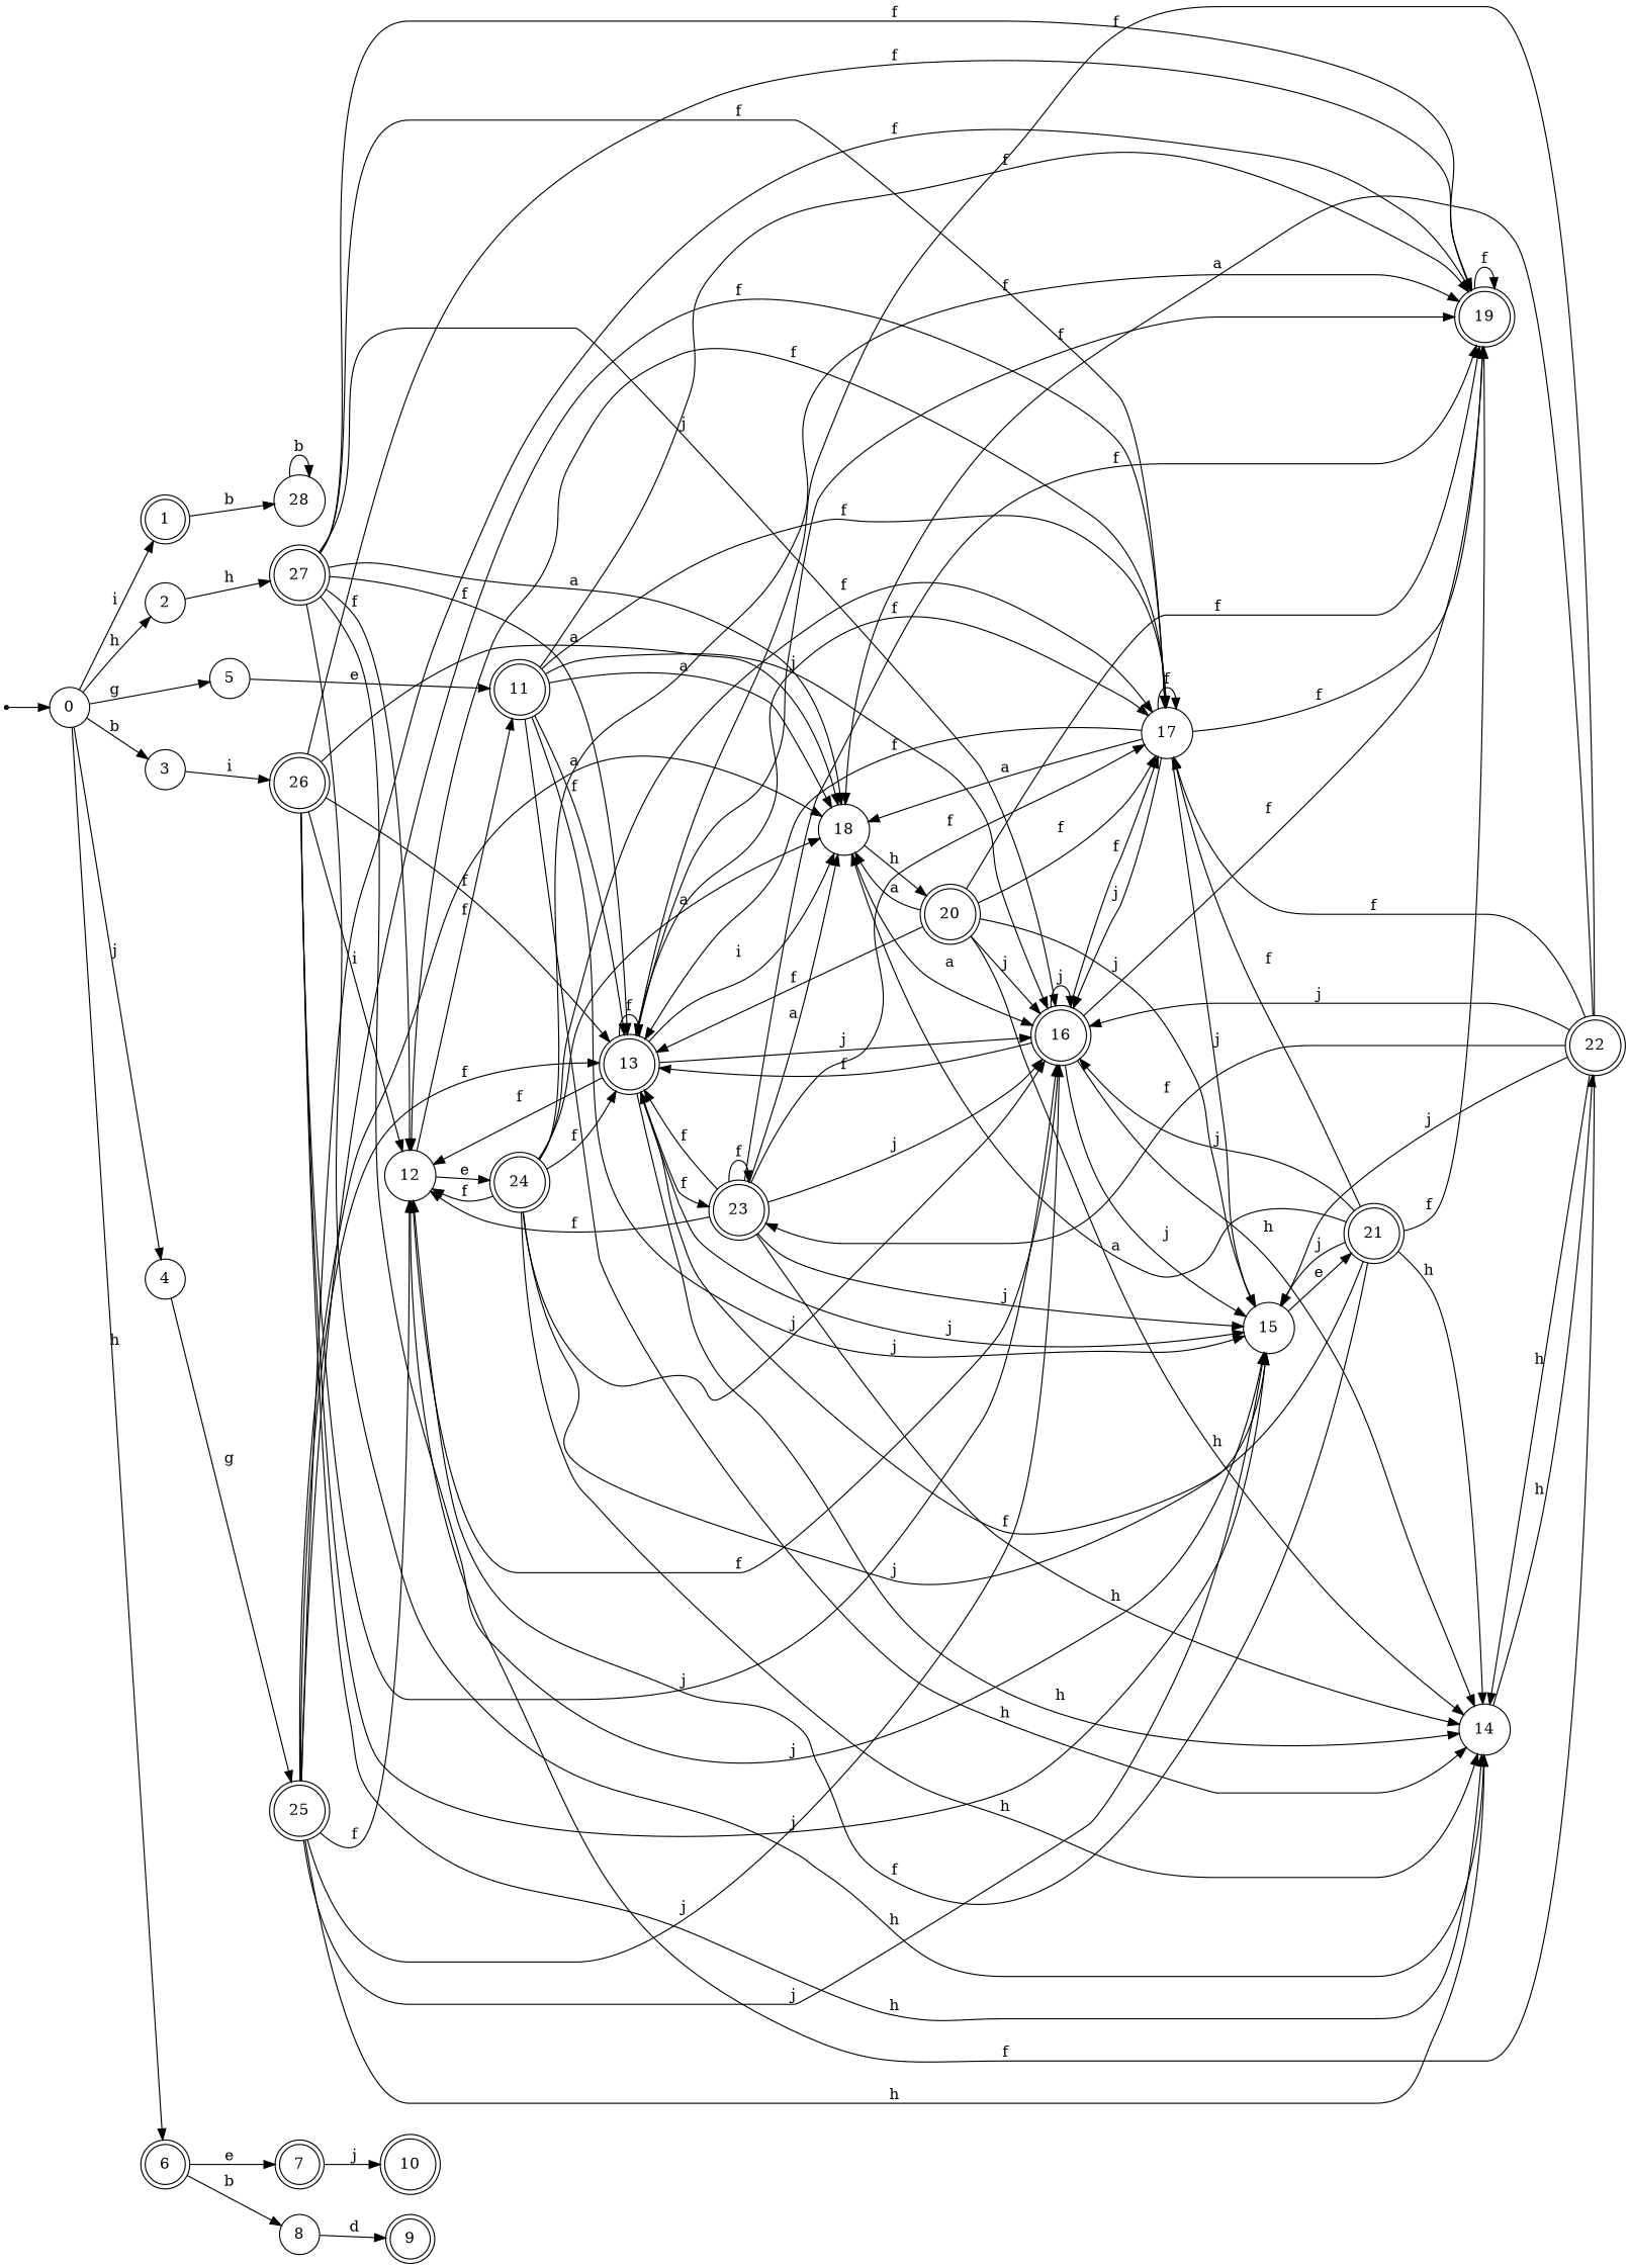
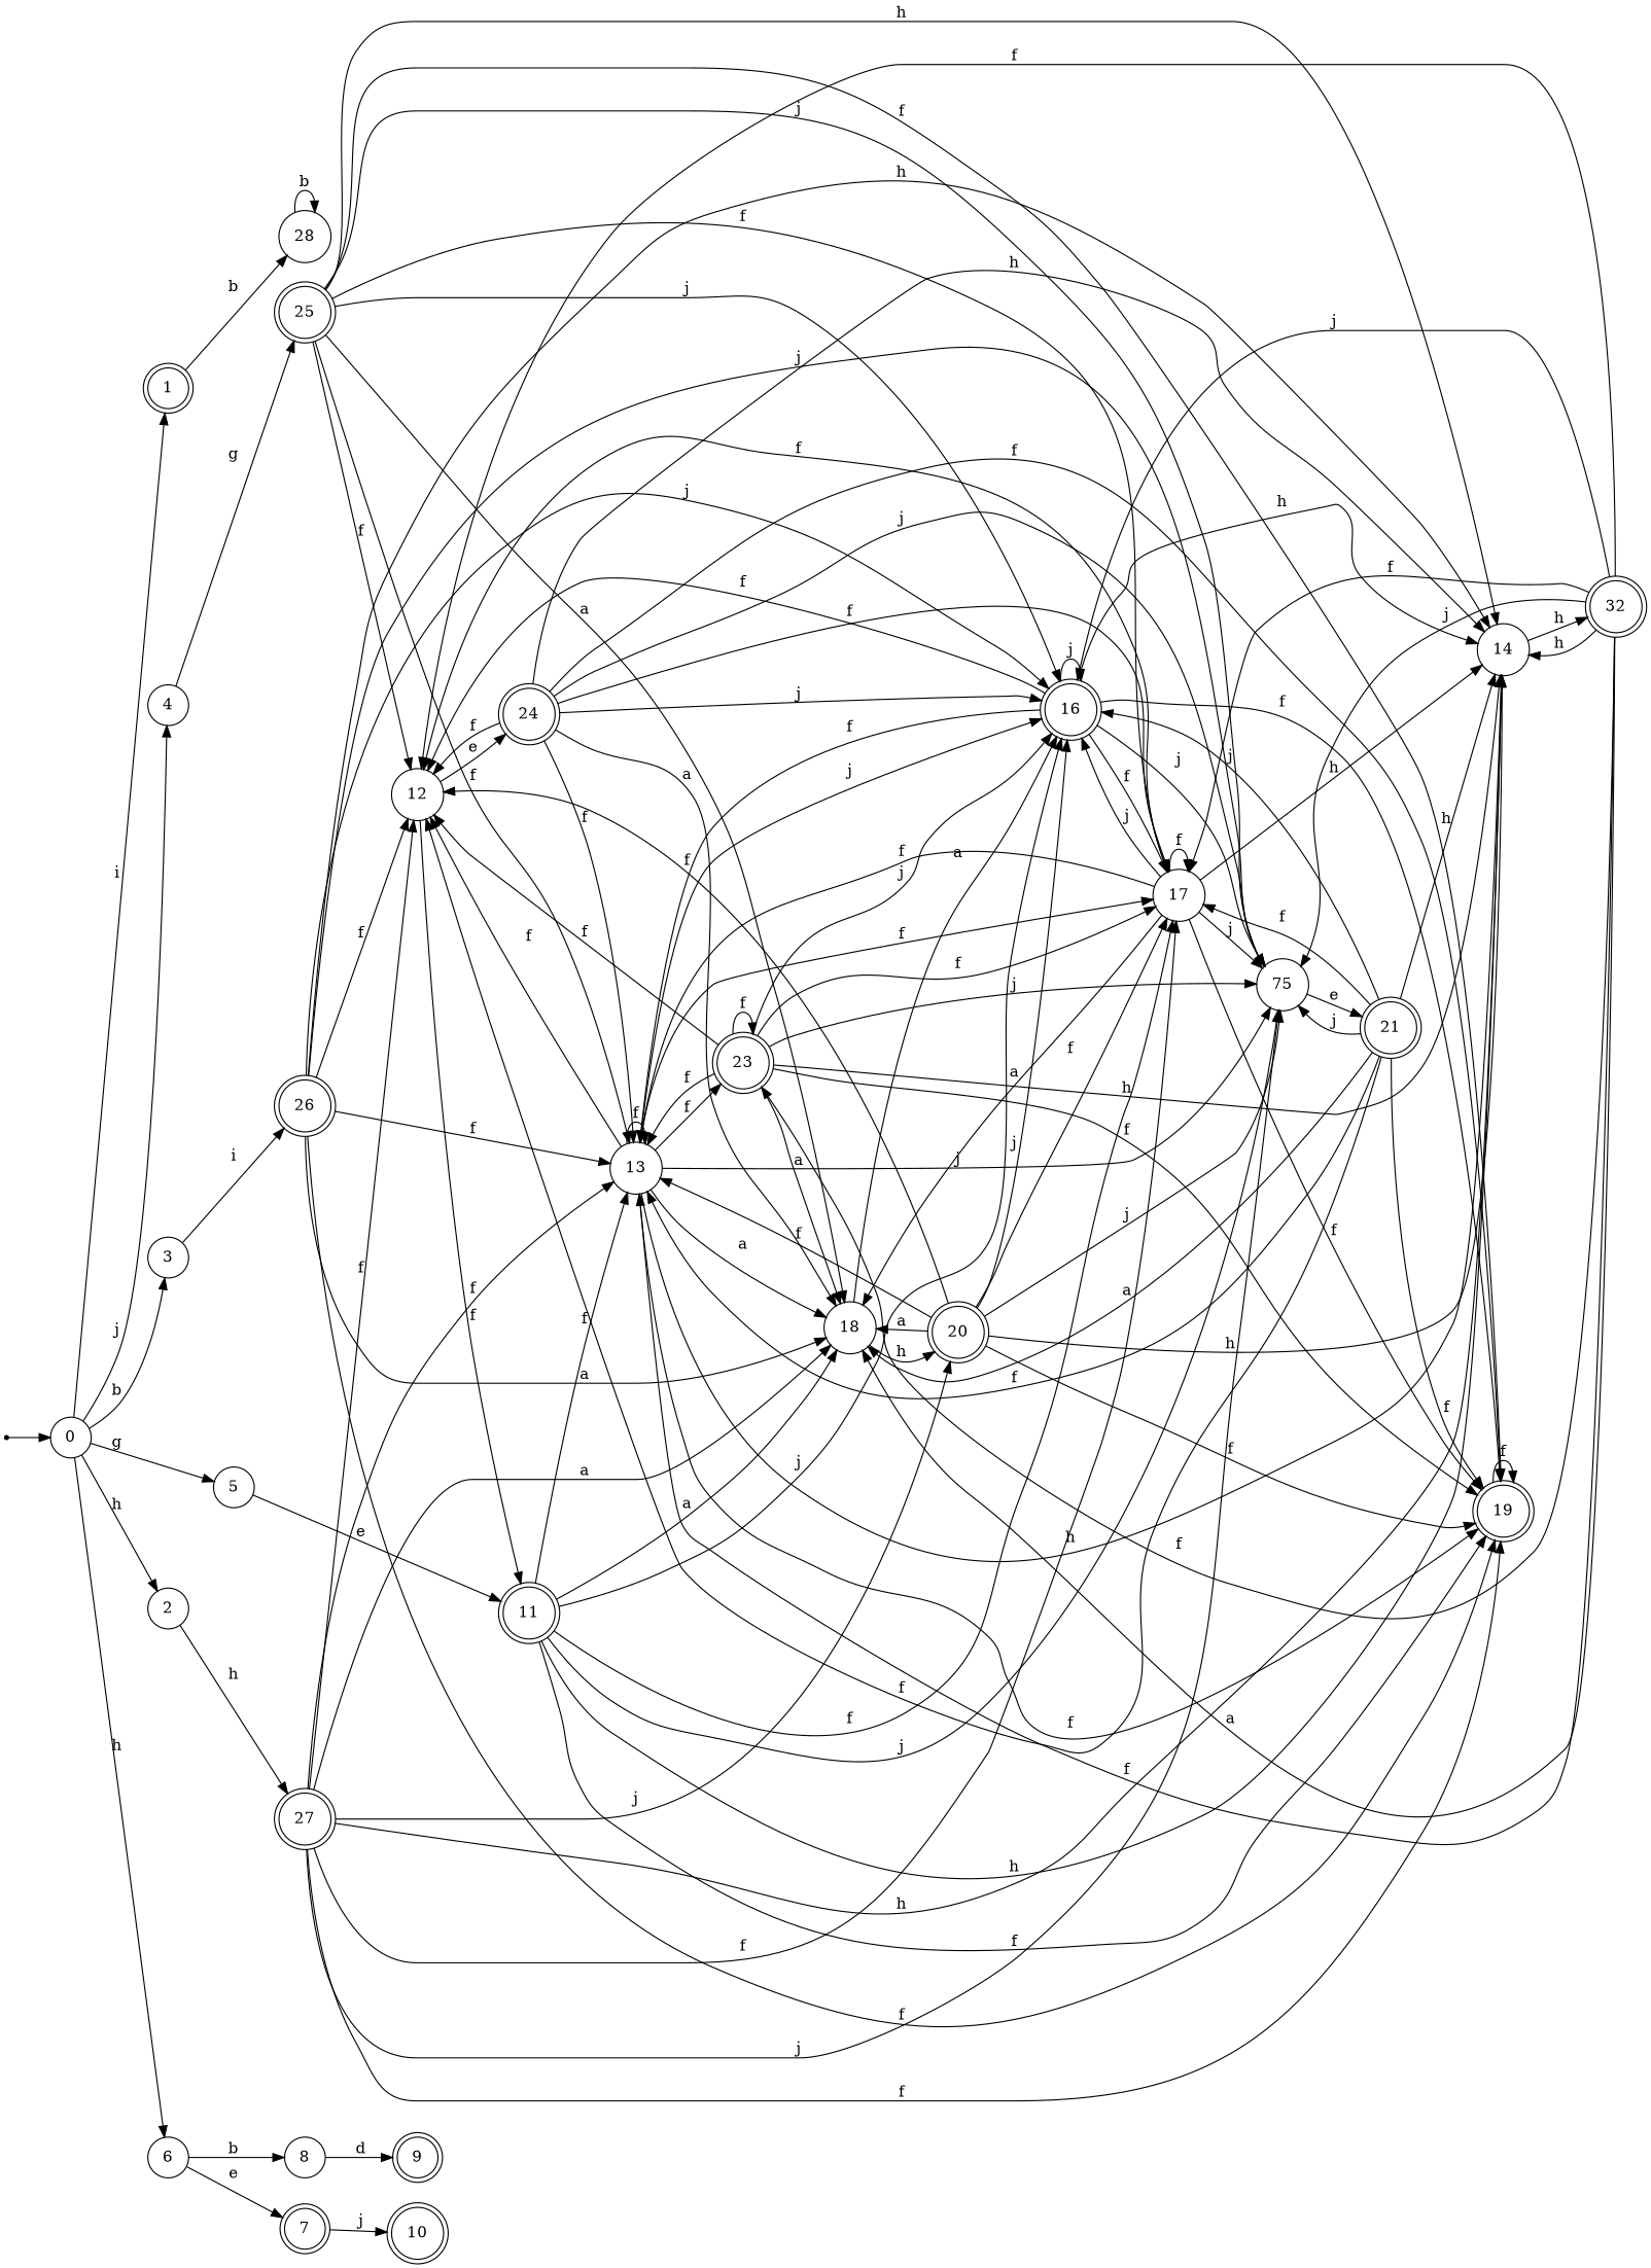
  digraph {
    rankdir=LR
    node [shape=doublecircle]
    dummy0 [shape=point]
    0 [shape=circle]
    1
    2 [shape=circle]
    3 [shape=circle]
    4 [shape=circle]
    5 [shape=circle]
-   6
+   6 [shape=circle]
    28 [shape=circle]
    27
    26
    25
    11
    7
    8 [shape=circle]
    12 [shape=circle]
-   13
+   13 [shape=circle]
    14 [shape=circle]
-   15 [shape=circle]
+   15 [shape=circle label=75]
    16
    17 [shape=circle]
    18 [shape=circle]
    19
    10
    9
    24
    23
-   22
+   22 [label=32]
    21
    20
    dummy0 -> 0
    0 -> 1 [label=i]
    0 -> 2 [label=h]
    0 -> 3 [label=b]
    0 -> 4 [label=j]
    0 -> 5 [label=g]
    0 -> 6 [label=h]
    1 -> 28 [label=b]
    2 -> 27 [label=h]
    3 -> 26 [label=i]
    4 -> 25 [label=g]
    5 -> 11 [label=e]
    6 -> 7 [label=e]
    6 -> 8 [label=b]
    28 -> 28 [label=b]
    27 -> 12 [label=f]
    27 -> 13 [label=f]
    27 -> 14 [label=h]
    27 -> 15 [label=j]
-   27 -> 16 [label=j]
+   27 -> 20 [label=j]
    27 -> 17 [label=f]
    27 -> 18 [label=a]
    27 -> 19 [label=f]
-   26 -> 12 [label=i]
+   26 -> 12 [label=f]
    26 -> 13 [label=f]
    26 -> 14 [label=h]
    26 -> 15 [label=j]
    26 -> 16 [label=j]
    26 -> 18 [label=a]
    26 -> 19 [label=f]
    25 -> 12 [label=f]
    25 -> 13 [label=f]
    25 -> 14 [label=h]
    25 -> 15 [label=j]
    25 -> 16 [label=j]
    25 -> 17 [label=f]
    25 -> 18 [label=a]
    25 -> 19 [label=f]
    11 -> 13 [label=f]
    11 -> 14 [label=h]
    11 -> 15 [label=j]
    11 -> 16 [label=j]
    11 -> 17 [label=f]
    11 -> 18 [label=a]
    11 -> 19 [label=f]
    7 -> 10 [label=j]
    8 -> 9 [label=d]
    12 -> 11 [label=f]
    12 -> 24 [label=e]
    13 -> 12 [label=f]
    13 -> 13 [label=f]
    13 -> 14 [label=h]
    13 -> 15 [label=j]
    13 -> 16 [label=j]
    13 -> 17 [label=f]
-   13 -> 18 [label=i]
+   13 -> 18 [label=a]
    13 -> 19 [label=f]
    13 -> 23 [label=f]
    14 -> 22 [label=h]
    15 -> 21 [label=e]
    16 -> 12 [label=f]
    16 -> 13 [label=f]
    16 -> 14 [label=h]
    16 -> 15 [label=j]
    16 -> 16 [label=j]
    16 -> 17 [label=f]
    16 -> 19 [label=f]
    17 -> 12 [label=f]
    17 -> 13 [label=f]
+   17 -> 14 [label=h]
    17 -> 15 [label=j]
    17 -> 16 [label=j]
    17 -> 17 [label=f]
    17 -> 18 [label=a]
    17 -> 19 [label=f]
    18 -> 16 [label=a]
    18 -> 20 [label=h]
    19 -> 19 [label=f]
    24 -> 12 [label=f]
    24 -> 13 [label=f]
    24 -> 14 [label=h]
    24 -> 15 [label=j]
    24 -> 16 [label=j]
    24 -> 17 [label=f]
    24 -> 18 [label=a]
    24 -> 19 [label=f]
    23 -> 12 [label=f]
    23 -> 13 [label=f]
    23 -> 14 [label=h]
    23 -> 15 [label=j]
    23 -> 16 [label=j]
    23 -> 17 [label=f]
    23 -> 18 [label=a]
    23 -> 19 [label=f]
    23 -> 23 [label=f]
    22 -> 12 [label=f]
    22 -> 13 [label=f]
    22 -> 14 [label=h]
    22 -> 15 [label=j]
    22 -> 16 [label=j]
    22 -> 17 [label=f]
    22 -> 18 [label=a]
    22 -> 23 [label=f]
    21 -> 12 [label=f]
    21 -> 13 [label=f]
    21 -> 14 [label=h]
    21 -> 15 [label=j]
    21 -> 16 [label=j]
    21 -> 17 [label=f]
    21 -> 18 [label=a]
    21 -> 19 [label=f]
+   20 -> 12 [label=f]
    20 -> 13 [label=f]
    20 -> 14 [label=h]
    20 -> 15 [label=j]
    20 -> 16 [label=j]
    20 -> 17 [label=f]
    20 -> 18 [label=a]
    20 -> 19 [label=f]
  }
